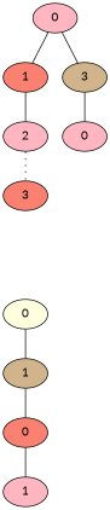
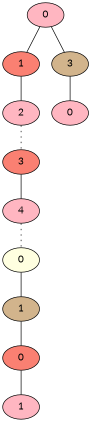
  graph {
    fontname=Lato
    node [style=filled fillcolor=lightpink fontname=Lato]
    edge [fontname=Lato]
    n1 [label=0]
    n2 [label=1 fillcolor=salmon]
    n3 [label=3 fillcolor=tan]
    n4 [label=2]
    n5 [label=3 fillcolor=salmon]
+   n6 [label=4]
    n7 [label=0 fillcolor=lightyellow]
    n8 [label=1 fillcolor=tan]
    n9 [label=0 fillcolor=salmon]
    n10 [label=1]
    n11 [label=0]
    n1 -- n2
    n1 -- n3
    n2 -- n4
    n3 -- n11
    n4 -- n5 [style=dotted]
+   n5 -- n6
+   n6 -- n7 [style=dotted]
    n7 -- n8
    n8 -- n9
    n9 -- n10
  }
